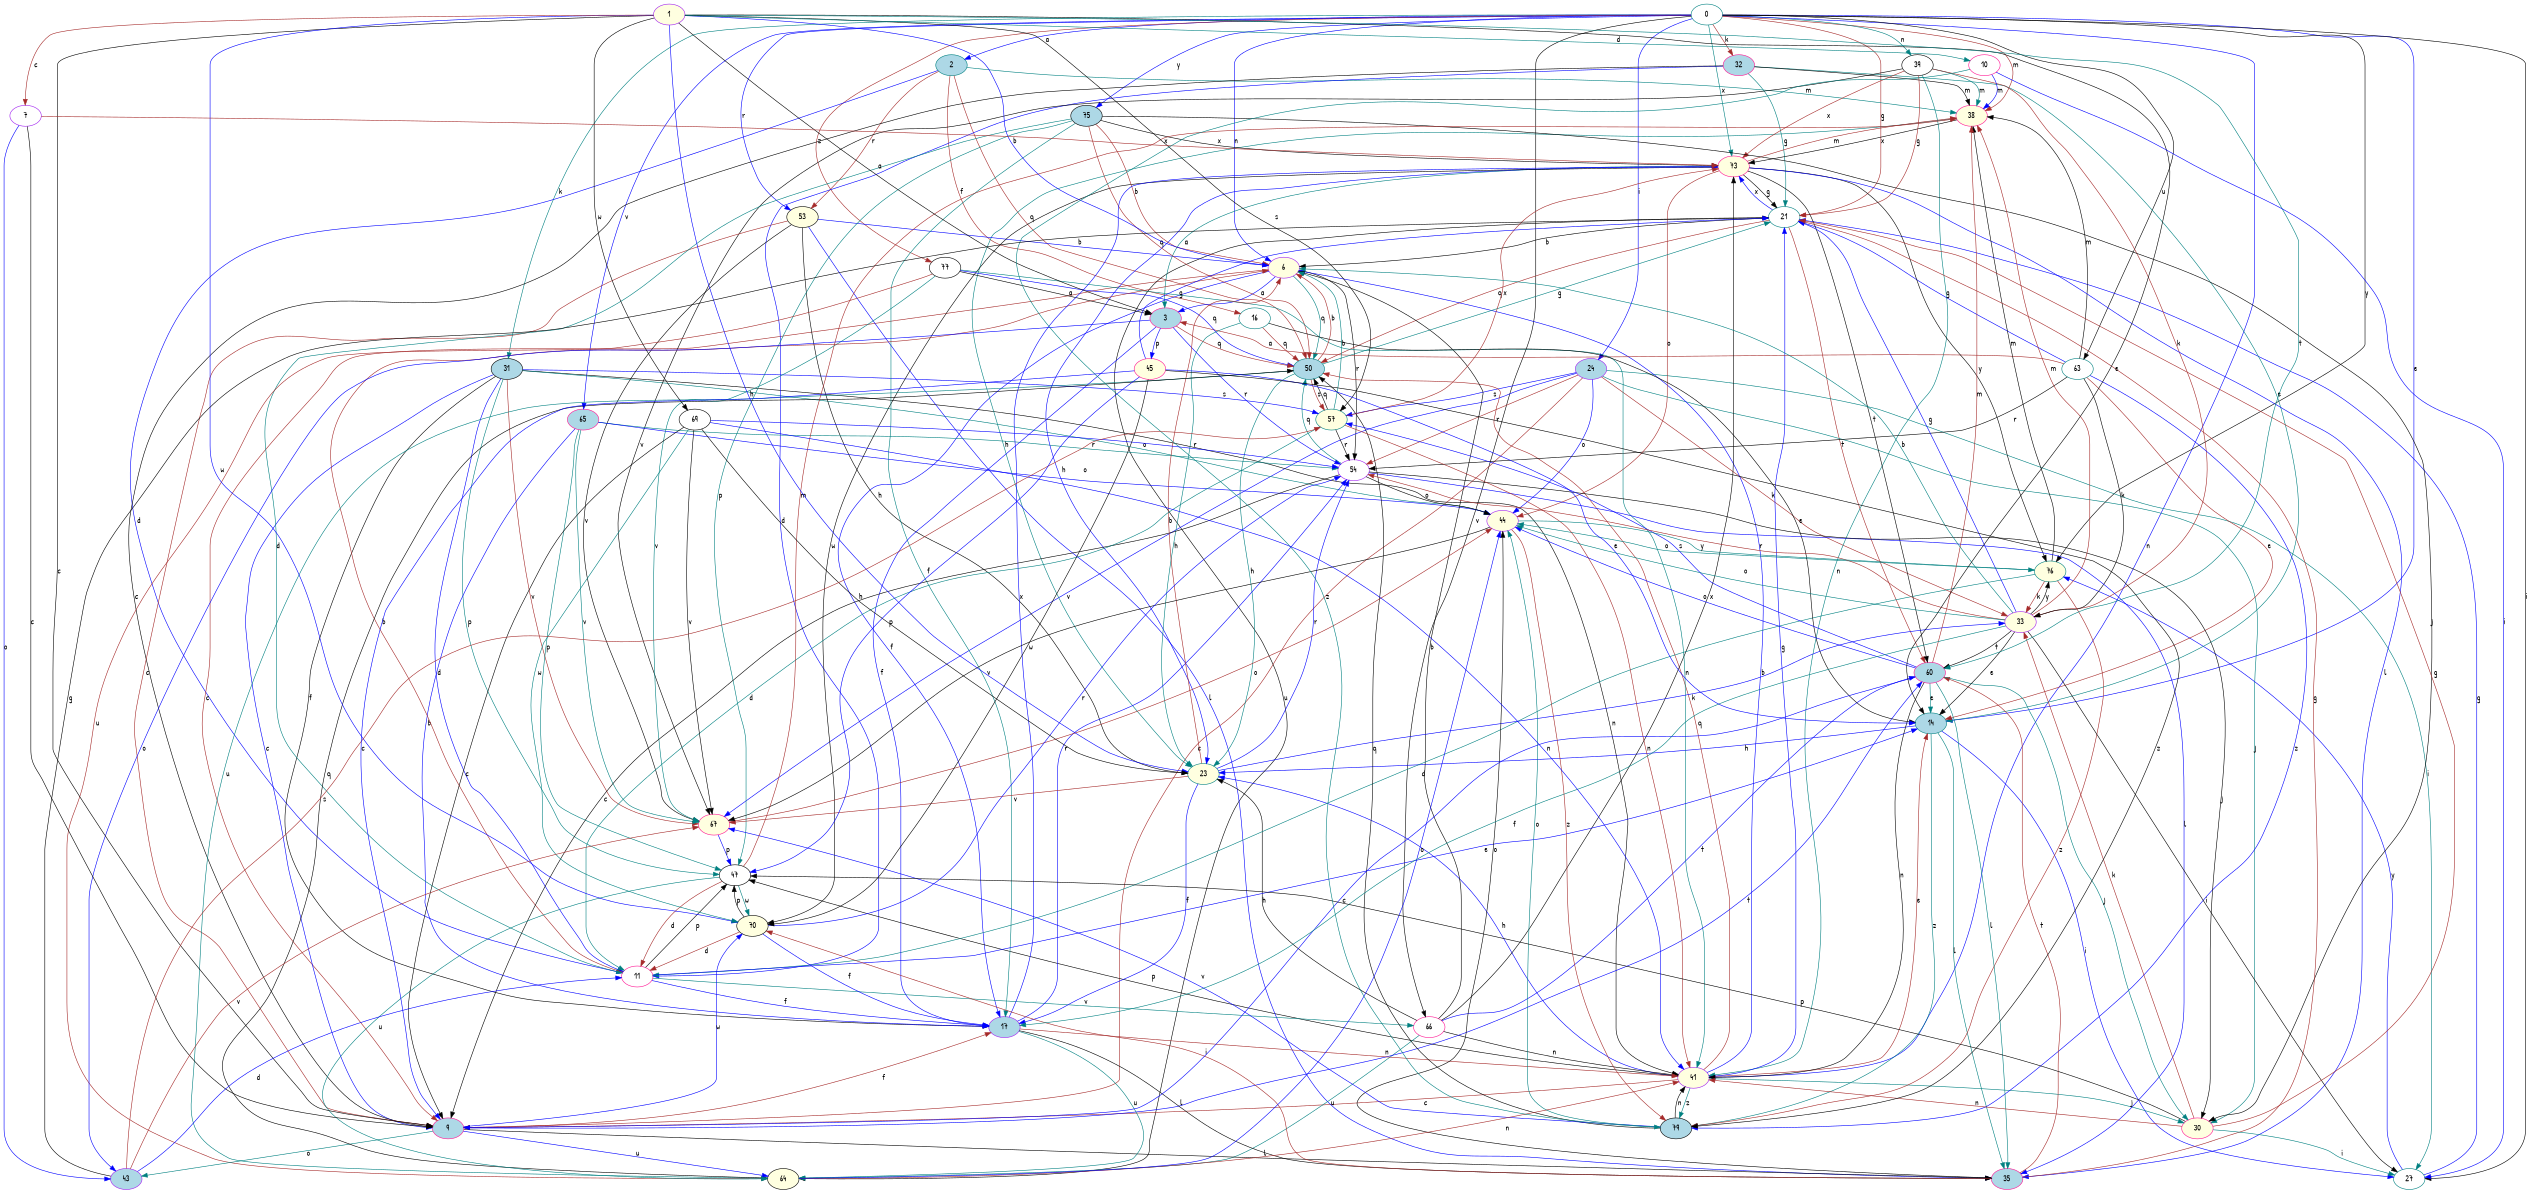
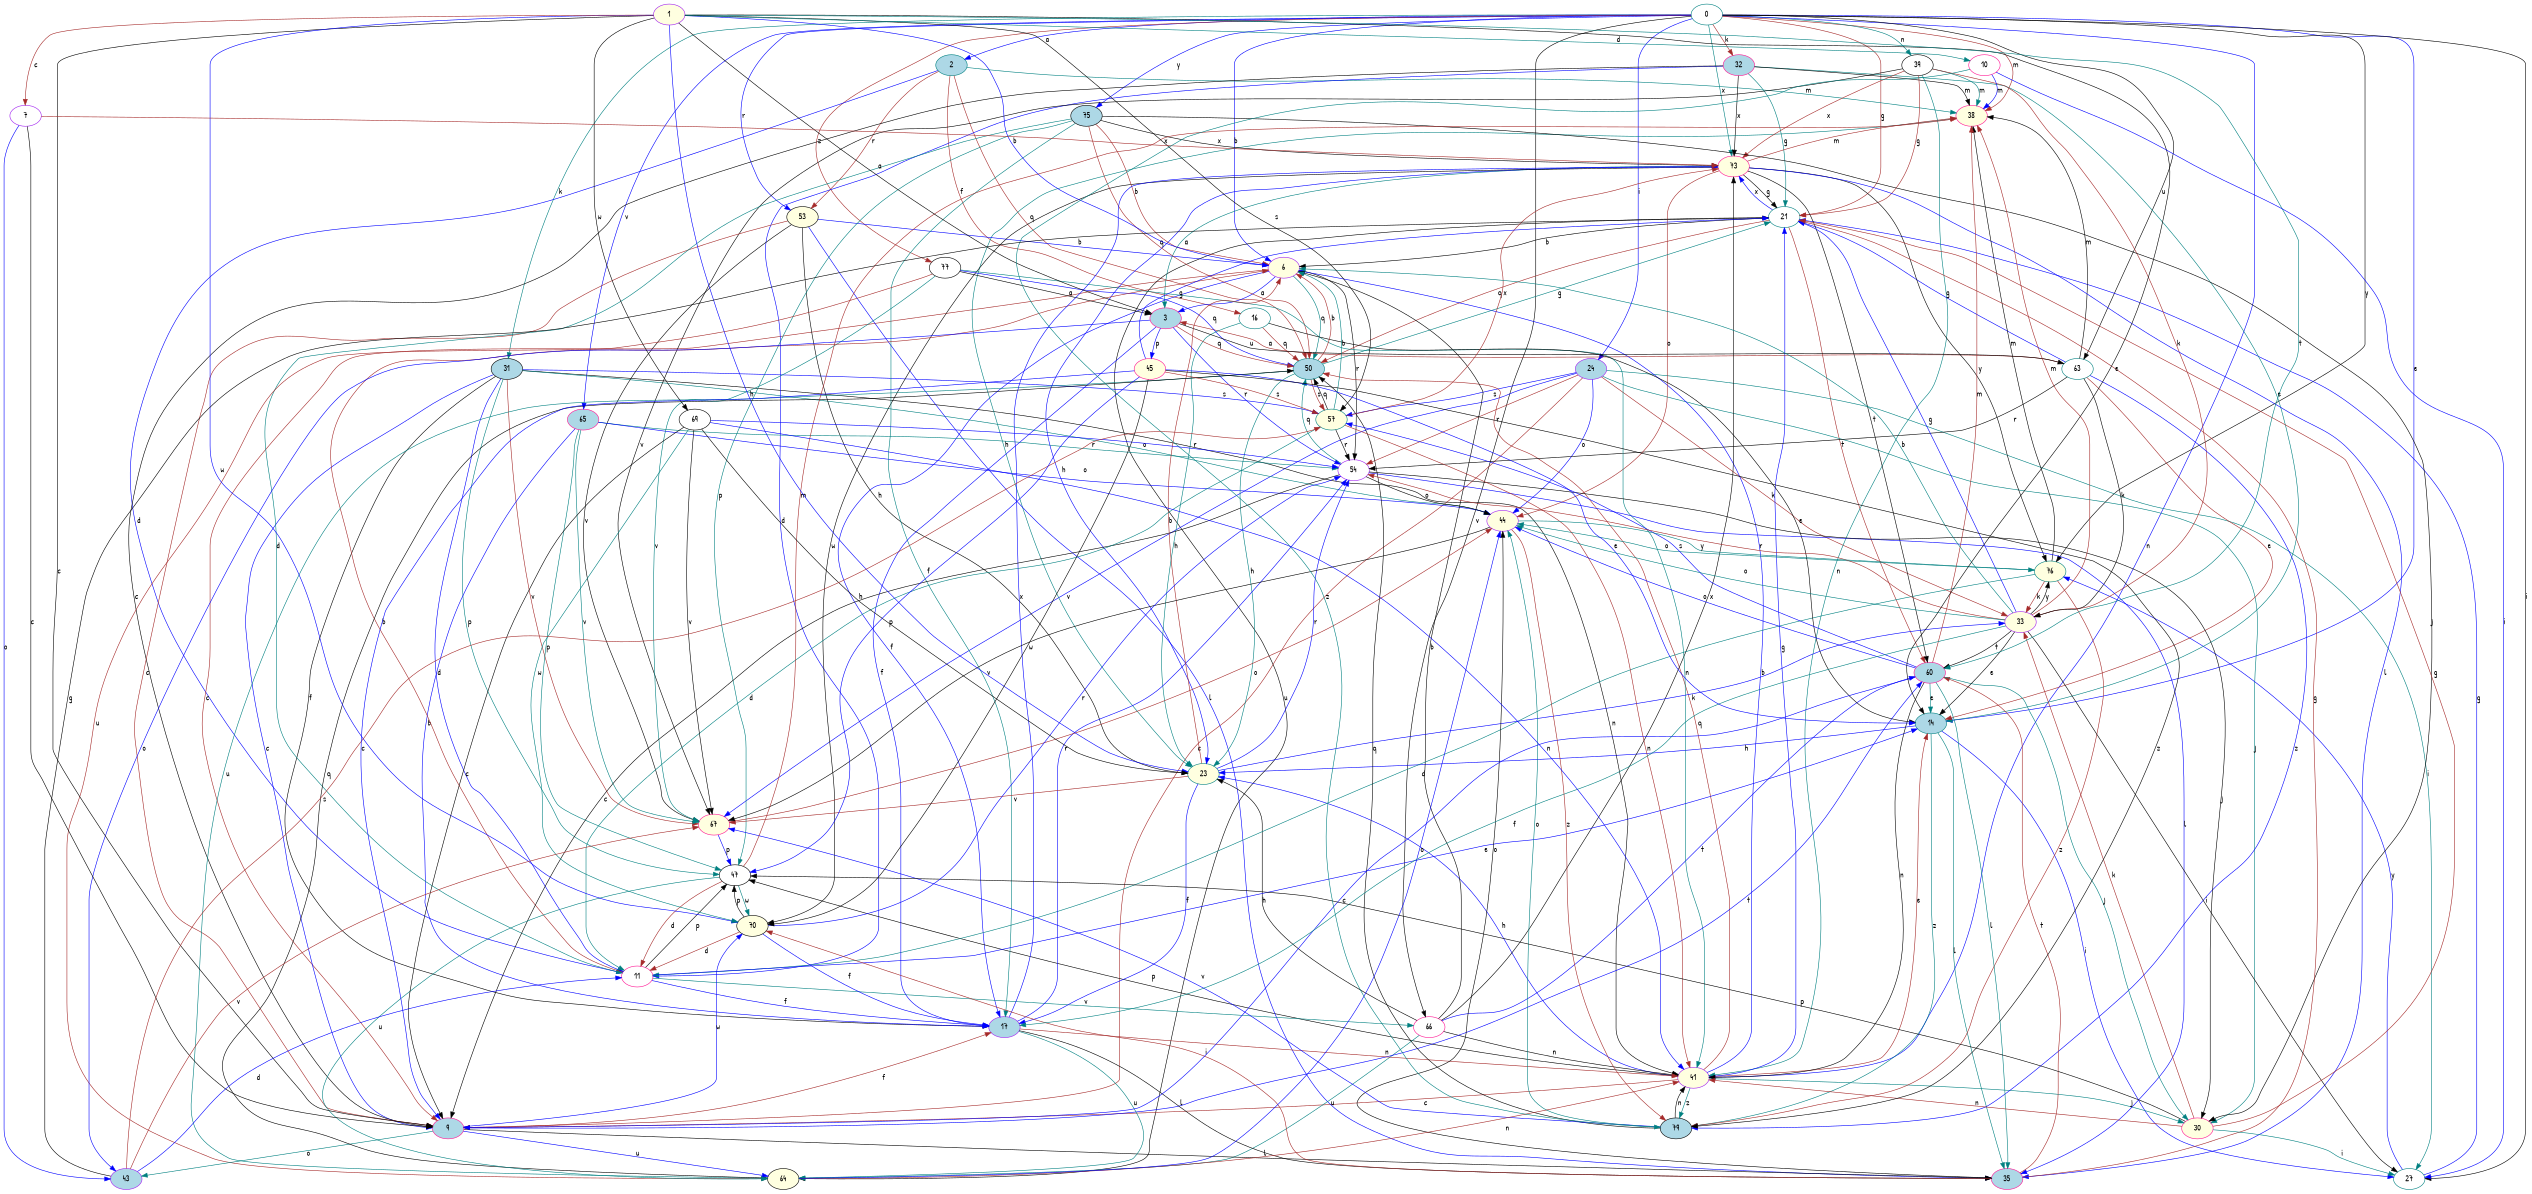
  strict digraph {
    fontname="Patrick Hand"
    node [color=deeppink fillcolor=lightyellow fontname="Patrick Hand" style=filled]
    edge [color=blue fontname="Patrick Hand"]
    0 [color=teal fillcolor=white]
    2 [color=teal fillcolor=lightblue]
    6 [color=purple]
    14 [color=teal fillcolor=lightblue]
    21 [color=teal fillcolor=white]
    24 [color=purple fillcolor=lightblue]
    27 [color=teal fillcolor=white]
    31 [color=black fillcolor=lightblue]
    32 [fillcolor=lightblue]
    38
    39 [color=black fillcolor=white]
    41 [color=purple]
    53 [color=black]
    63 [color=teal fillcolor=white]
    65 [fillcolor=lightblue]
    66 [fillcolor=white]
    73
    75 [color=black fillcolor=lightblue]
    76 [color=teal]
    77 [color=black fillcolor=white]
    11 [fillcolor=white]
    16 [color=teal fillcolor=white]
    50 [color=teal fillcolor=lightblue]
    3 [fillcolor=lightblue]
    9 [fillcolor=lightblue]
    17 [color=purple fillcolor=lightblue]
    54 [color=purple fillcolor=white]
    23 [color=teal]
    35 [fillcolor=lightblue]
    79 [color=black fillcolor=lightblue]
    60 [fillcolor=lightblue]
    64 [color=black]
    57 [color=teal]
    33 [color=purple]
    67
    30
    44 [color=purple]
    47 [color=black fillcolor=white]
    70 [color=black]
    1 [color=purple]
    7 [color=purple fillcolor=white]
    10 [fillcolor=white]
    69 [color=black fillcolor=white]
    43 [color=purple fillcolor=lightblue]
    45
    0 -> 2 [label=a]
-   0 -> 6 [label=n]
+   0 -> 6 [label=b]
    0 -> 14 [label=e]
    0 -> 21 [color=brown label=g]
    0 -> 24 [label=i]
    0 -> 27 [color=black label=i]
    0 -> 31 [color=teal label=k]
    0 -> 32 [color=brown label=k]
    0 -> 38 [color=brown label=m]
    0 -> 39 [color=teal label=n]
    0 -> 41 [label=n]
    0 -> 53 [label=r]
    0 -> 63 [color=black label=u]
    0 -> 65 [label=v]
    0 -> 66 [color=black label=v]
    0 -> 73 [color=teal label=x]
    0 -> 75 [label=y]
    0 -> 76 [color=black label=y]
    0 -> 77 [color=brown label=z]
    2 -> 38 [color=teal label=m]
    2 -> 53 [color=brown label=r]
    2 -> 11 [label=d]
    2 -> 16 [color=brown label=f]
    2 -> 50 [color=brown label=q]
    6 -> 50 [color=teal label=q]
    6 -> 3 [label=a]
    6 -> 9 [color=brown label=c]
    6 -> 17 [label=f]
    6 -> 54 [color=black label=r]
    14 -> 27 [label=i]
    14 -> 23 [label=h]
    14 -> 35 [color=teal label=l]
    14 -> 79 [color=teal label=z]
    21 -> 6 [color=black label=b]
    21 -> 73 [label=x]
    21 -> 50 [color=brown label=q]
    21 -> 60 [color=brown label=t]
    21 -> 64 [color=black label=u]
    24 -> 27 [color=teal label=i]
    24 -> 9 [color=brown label=c]
    24 -> 54 [color=brown label=r]
    24 -> 57 [label=s]
    24 -> 33 [color=brown label=k]
    24 -> 67 [label=v]
    24 -> 30 [color=teal label=j]
    24 -> 44 [label=o]
    27 -> 21 [label=g]
    27 -> 76 [label=y]
    31 -> 41 [color=black label=n]
    31 -> 11 [label=d]
    31 -> 9 [label=c]
    31 -> 17 [color=black label=f]
    31 -> 57 [label=s]
    31 -> 67 [color=brown label=v]
    31 -> 44 [color=teal label=o]
    31 -> 47 [color=teal label=p]
    32 -> 14 [color=teal label=e]
    32 -> 21 [color=teal label=g]
    32 -> 38 [color=black label=m]
    32 -> 11 [label=d]
    32 -> 9 [color=black label=c]
-   38 -> 73 [color=black label=x]
+   32 -> 73 [color=black label=x]
    38 -> 23 [color=teal label=h]
    39 -> 21 [color=brown label=g]
    39 -> 38 [color=teal label=m]
    39 -> 41 [color=teal label=n]
    39 -> 73 [color=brown label=x]
    39 -> 33 [color=brown label=k]
    39 -> 67 [color=black label=v]
    41 -> 6 [label=b]
    41 -> 14 [color=brown label=e]
    41 -> 21 [label=g]
    41 -> 50 [color=brown label=q]
    41 -> 9 [color=brown label=c]
    41 -> 23 [label=h]
    41 -> 79 [color=teal label=z]
    41 -> 30 [color=teal label=j]
    41 -> 47 [color=black label=p]
    53 -> 6 [label=b]
    53 -> 9 [color=brown label=c]
    53 -> 23 [color=black label=h]
    53 -> 35 [label=l]
    53 -> 67 [color=black label=v]
    63 -> 14 [color=brown label=e]
    63 -> 21 [label=g]
    63 -> 38 [color=black label=m]
    63 -> 3 [color=brown label=a]
    63 -> 54 [color=black label=r]
    63 -> 79 [label=z]
    63 -> 33 [color=black label=k]
    65 -> 17 [label=b]
    65 -> 54 [color=teal label=r]
    65 -> 67 [color=teal label=v]
    65 -> 44 [label=o]
    65 -> 47 [color=teal label=p]
    66 -> 6 [color=black label=b]
    66 -> 41 [color=black label=n]
    66 -> 73 [color=black label=x]
    66 -> 23 [color=black label=h]
    66 -> 60 [label=t]
    66 -> 64 [color=teal label=u]
    73 -> 21 [color=black label=g]
    73 -> 38 [color=brown label=m]
    73 -> 76 [color=black label=y]
    73 -> 3 [color=teal label=a]
    73 -> 23 [label=h]
    73 -> 35 [label=l]
    73 -> 60 [color=black label=t]
    73 -> 44 [color=brown label=o]
    73 -> 70 [color=black label=w]
    75 -> 6 [color=brown label=b]
    75 -> 73 [color=black label=x]
    75 -> 11 [color=teal label=d]
    75 -> 50 [color=brown label=q]
    75 -> 17 [color=teal label=f]
    75 -> 30 [color=black label=j]
    75 -> 47 [color=teal label=p]
    76 -> 38 [color=black label=m]
    76 -> 11 [color=teal label=d]
    76 -> 79 [color=brown label=z]
    76 -> 33 [color=brown label=k]
    76 -> 44 [color=teal label=o]
    77 -> 41 [color=teal label=n]
    77 -> 50 [label=q]
    77 -> 3 [color=black label=a]
    77 -> 64 [color=brown label=u]
    77 -> 67 [color=teal label=v]
    11 -> 6 [color=brown label=b]
    11 -> 14 [label=e]
    11 -> 66 [color=teal label=v]
    11 -> 17 [label=f]
    11 -> 47 [color=black label=p]
    16 -> 14 [color=black label=e]
    16 -> 50 [color=brown label=q]
    16 -> 23 [color=teal label=h]
    50 -> 6 [color=brown label=b]
    50 -> 21 [color=teal label=g]
    50 -> 23 [color=teal label=h]
    50 -> 64 [color=teal label=u]
    50 -> 57 [color=brown label=s]
+   3 -> 63 [color=black label=u]
    3 -> 50 [color=brown label=q]
    3 -> 17 [label=f]
    3 -> 54 [label=r]
    3 -> 43 [label=o]
    3 -> 45 [label=p]
    9 -> 17 [color=brown label=f]
    9 -> 35 [color=black label=l]
    9 -> 60 [label=t]
    9 -> 64 [label=u]
    9 -> 70 [label=w]
    9 -> 43 [color=teal label=o]
    17 -> 41 [color=brown label=n]
    17 -> 73 [label=x]
    17 -> 54 [label=r]
    17 -> 35 [color=black label=l]
    17 -> 64 [color=teal label=u]
    54 -> 50 [color=teal label=q]
    54 -> 9 [color=black label=c]
    54 -> 35 [label=l]
    54 -> 30 [color=black label=j]
    54 -> 44 [color=black label=o]
    23 -> 6 [color=brown label=b]
    23 -> 17 [label=f]
    23 -> 54 [label=r]
    23 -> 33 [label=k]
    23 -> 67 [color=brown label=v]
    35 -> 21 [color=brown label=g]
    35 -> 60 [color=brown label=t]
    35 -> 44 [color=black label=o]
    35 -> 70 [color=brown label=i]
    79 -> 41 [color=black label=n]
    79 -> 50 [color=black label=q]
    79 -> 67 [label=v]
    79 -> 44 [color=teal label=o]
    60 -> 14 [color=teal label=e]
    60 -> 38 [color=brown label=m]
    60 -> 41 [color=black label=n]
    60 -> 9 [label=c]
    60 -> 35 [color=teal label=l]
    60 -> 57 [label=s]
    60 -> 30 [color=teal label=j]
    60 -> 44 [label=o]
    64 -> 41 [color=brown label=n]
    64 -> 50 [color=black label=q]
    64 -> 44 [label=o]
    57 -> 6 [color=teal label=b]
    57 -> 41 [color=brown label=n]
    57 -> 73 [color=brown label=x]
    57 -> 11 [color=teal label=d]
    57 -> 50 [color=black label=q]
    57 -> 54 [color=black label=r]
    33 -> 6 [color=teal label=b]
    33 -> 14 [color=black label=e]
    33 -> 21 [label=g]
    33 -> 27 [color=black label=i]
    33 -> 38 [color=brown label=m]
    33 -> 76 [color=black label=y]
    33 -> 17 [color=teal label=f]
    33 -> 54 [color=brown label=r]
    33 -> 60 [color=black label=t]
    33 -> 44 [color=teal label=o]
    67 -> 44 [color=brown label=o]
    67 -> 47 [label=p]
    30 -> 21 [color=brown label=g]
    30 -> 27 [color=teal label=i]
    30 -> 41 [color=brown label=n]
    30 -> 33 [color=brown label=k]
    30 -> 47 [color=black label=p]
    44 -> 76 [color=teal label=y]
    44 -> 79 [color=brown label=z]
    44 -> 67 [color=black label=v]
    47 -> 38 [color=brown label=m]
    47 -> 11 [color=brown label=d]
    47 -> 64 [color=teal label=u]
    47 -> 70 [color=teal label=w]
    70 -> 11 [color=brown label=d]
    70 -> 17 [label=f]
    70 -> 54 [label=r]
    70 -> 47 [color=black label=p]
    1 -> 6 [label=b]
    1 -> 14 [color=black label=e]
    1 -> 3 [color=black label=a]
    1 -> 9 [color=black label=c]
    1 -> 23 [label=h]
    1 -> 60 [color=teal label=t]
    1 -> 57 [color=black label=s]
    1 -> 70 [label=w]
    1 -> 7 [color=brown label=c]
    1 -> 10 [color=teal label=d]
    1 -> 69 [color=black label=w]
    7 -> 73 [color=brown label=x]
    7 -> 9 [color=black label=c]
    7 -> 43 [label=o]
    10 -> 27 [label=i]
    10 -> 38 [label=m]
    10 -> 79 [color=teal label=z]
    69 -> 41 [label=n]
    69 -> 9 [color=black label=c]
    69 -> 54 [label=r]
    69 -> 23 [color=black label=h]
    69 -> 67 [color=black label=v]
    69 -> 70 [color=teal label=w]
    43 -> 21 [color=black label=g]
    43 -> 11 [label=d]
    43 -> 57 [color=brown label=s]
    43 -> 67 [color=brown label=v]
    45 -> 14 [label=e]
    45 -> 21 [label=g]
    45 -> 9 [label=c]
    45 -> 79 [color=black label=z]
+   45 -> 57 [color=brown label=s]
    45 -> 47 [label=p]
    45 -> 70 [color=black label=w]
  }
